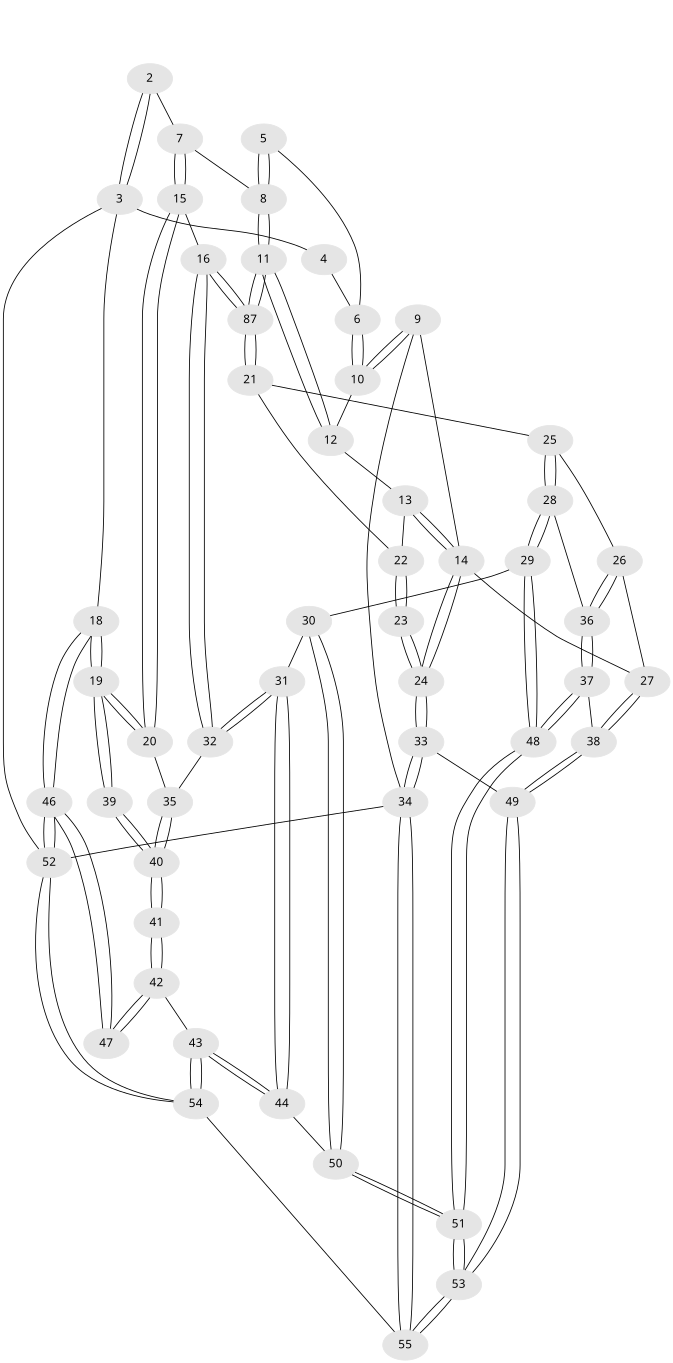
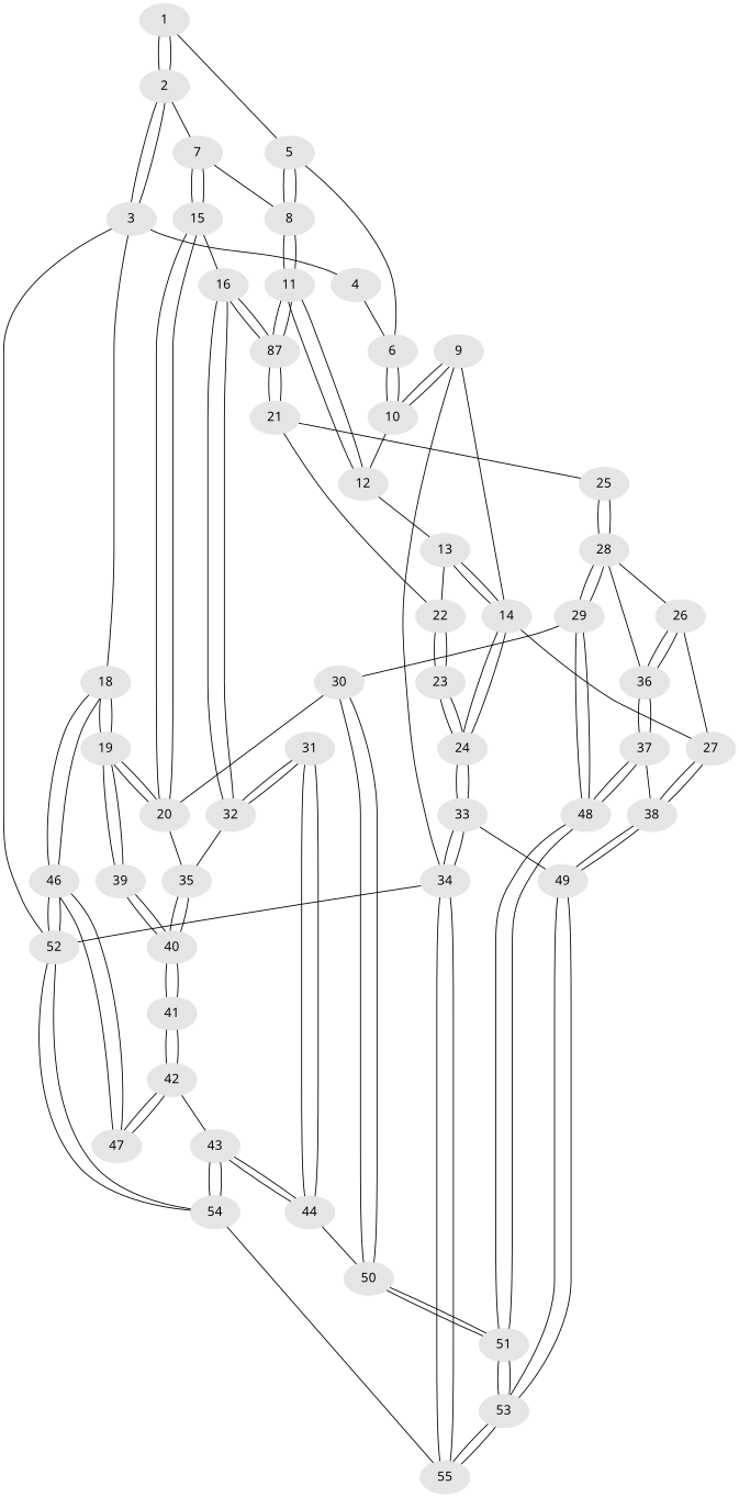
  graph {
    fontname="Noto Sans"
    node [color=gray90 fontname="Noto Sans" style=filled]
    edge [fontname="Noto Sans"]
+   1
    2
    5
    3
    7
    6
    8
    4
    18
    52
    15
    19
    46
    54
    10
    9
    14
    34
    11
    12
    16
    20
    n23 [label=87]
    24
    27
    55
    13
    21
    22
    23
    33
    32
    35
    25
    39
    47
    40
    26
    28
    38
    49
    36
    29
    37
    30
    48
    31
    50
    51
    44
    53
    41
    42
    43
+   1 -- 2
+   1 -- 2
+   1 -- 5
    2 -- 3
    2 -- 3
    2 -- 7
    5 -- 6
    5 -- 8
    5 -- 8
    3 -- 4
    3 -- 18
    3 -- 52
    7 -- 8
    7 -- 15
    7 -- 15
    6 -- 10
    6 -- 10
    8 -- 11
    8 -- 11
    4 -- 6
    18 -- 19
    18 -- 19
    18 -- 46
    18 -- 46
    52 -- 54
    52 -- 54
    15 -- 16
    15 -- 20
    15 -- 20
    19 -- 20
    19 -- 20
    19 -- 39
    19 -- 39
    46 -- 52
    46 -- 52
    46 -- 47
    46 -- 47
    54 -- 55
    10 -- 12
    9 -- 10
    9 -- 10
    9 -- 14
    9 -- 34
    14 -- 24
    14 -- 24
    14 -- 27
    34 -- 52
    34 -- 55
    34 -- 55
    11 -- 12
    11 -- 12
    11 -- n23
    11 -- n23
    12 -- 13
    16 -- n23
    16 -- n23
    16 -- 32
    16 -- 32
    20 -- 35
    n23 -- 21
    n23 -- 21
    24 -- 33
    24 -- 33
    27 -- 38
    27 -- 38
    13 -- 14
    13 -- 14
    13 -- 22
    21 -- 22
    21 -- 25
    22 -- 23
    22 -- 23
    23 -- 24
    23 -- 24
    33 -- 34
    33 -- 34
    33 -- 49
    32 -- 35
    35 -- 40
    35 -- 40
-   25 -- 26
+   28 -- 26
    25 -- 28
    25 -- 28
    39 -- 40
    39 -- 40
    40 -- 41
    40 -- 41
    26 -- 27
    26 -- 36
    26 -- 36
    28 -- 36
    28 -- 29
    28 -- 29
    38 -- 49
    38 -- 49
    49 -- 53
    49 -- 53
    36 -- 37
    36 -- 37
    29 -- 30
    29 -- 48
    29 -- 48
    37 -- 38
    37 -- 48
    37 -- 48
-   30 -- 31
+   30 -- 20
    30 -- 50
    30 -- 50
    48 -- 51
    48 -- 51
    31 -- 32
    31 -- 32
    31 -- 44
    31 -- 44
    50 -- 51
    50 -- 51
    51 -- 53
    51 -- 53
    44 -- 50
    53 -- 55
    53 -- 55
    41 -- 42
    41 -- 42
    42 -- 47
    42 -- 47
    42 -- 43
    43 -- 54
    43 -- 54
    43 -- 44
    43 -- 44
  }
